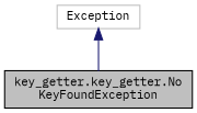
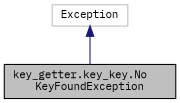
  digraph {
    fontname="IBM Plex Mono"
    node [fontname="IBM Plex Mono" fontsize=10 shape=record style=filled]
-   n1 [color=black fillcolor=grey75 fontcolor=black height=0.2 label="key_getter.key_getter.No\lKeyFoundException" width=0.4]
+   n1 [color=black fillcolor=grey75 fontcolor=black height=0.2 label="key_getter.key_key.No\lKeyFoundException" width=0.4]
    n2 [color=grey75 fillcolor=white height=0.2 label=Exception width=0.4]
    n2 -> n1 [color=midnightblue dir=back fontname="IBM Plex Mono" fontsize=10 labelfontname=Helvetica labelfontsize=10 style=solid]
  }
